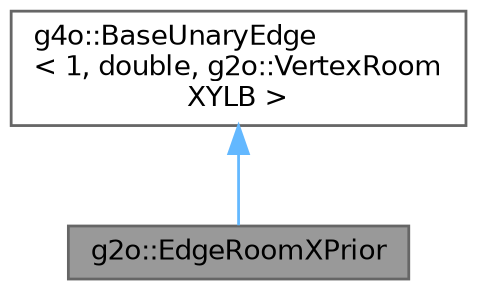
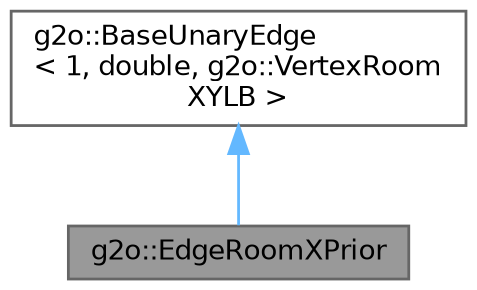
  digraph {
    node [color=gray40 fontname=Helvetica fontsize=10 shape=box style=filled]
    n1 [fillcolor=grey60 fontcolor=black height=0.2 label="g2o::EdgeRoomXPrior" width=0.4]
-   n2 [fillcolor=white height=0.2 label="g4o::BaseUnaryEdge\l\< 1, double, g2o::VertexRoom\lXYLB \>" width=0.4]
+   n2 [fillcolor=white height=0.2 label="g2o::BaseUnaryEdge\l\< 1, double, g2o::VertexRoom\lXYLB \>" width=0.4]
    n2 -> n1 [color=steelblue1 dir=back fontname=Helvetica fontsize=10 labelfontname=Helvetica labelfontsize=10 style=solid]
  }
